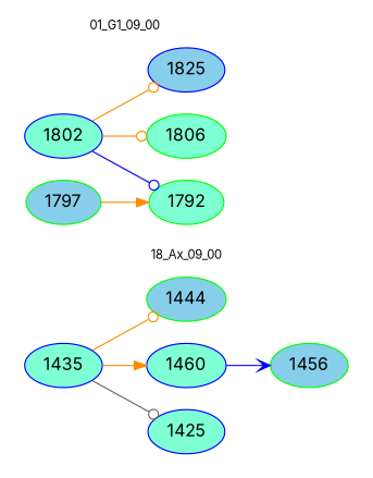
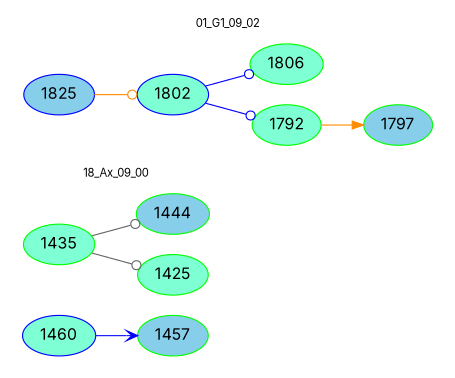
  digraph {
    fontname=Inter
    rankdir=LR
    node [color=green fillcolor=aquamarine fontname=Inter style=filled]
    edge [arrowhead=odot color=darkorange fontname=Inter]
-   n1 [color=blue label=1435]
-   n2 [color=blue label=1425]
+   n1 [label=1435]
+   n2 [label=1425]
    n3 [color=blue label=1460]
    n4 [fillcolor=skyblue label=1444]
-   n5 [fillcolor=skyblue label=1456]
+   n5 [fillcolor=skyblue label=1457]
    n6 [color=blue label=1802]
    n7 [label=1792]
    n8 [label=1806]
    n9 [color=blue fillcolor=skyblue label=1825]
    n10 [fillcolor=skyblue label=1797]
    subgraph cluster_1 {
      color=white
      fontsize=10
      label="18_Ax_09_00"
      n1
      n2
      n3
      n4
      n5
    }
    subgraph cluster_2 {
      color=white
      fontsize=10
-     label="01_G1_09_00"
+     label="01_G1_09_02"
      n6
      n7
      n8
      n9
      n10
    }
    n1 -> n2 [color=gray40]
-   n1 -> n3 [arrowhead=normal]
-   n1 -> n4
+   n1 -> n4 [color=gray40]
    n3 -> n5 [arrowhead=vee color=blue]
    n6 -> n7 [color=blue]
-   n6 -> n8
-   n6 -> n9
-   n10 -> n7 [arrowhead=normal]
+   n6 -> n8 [color=blue]
+   n9 -> n6
+   n7 -> n10 [arrowhead=normal]
  }
